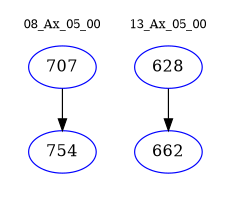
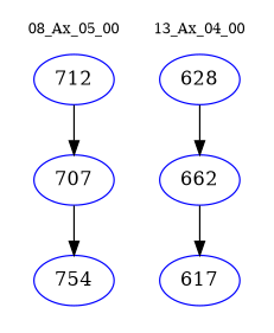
  digraph {
    node [color=blue]
    edge [color=black]
+   n1 [label=712]
    n2 [label=707]
    n3 [label=754]
    n4 [label=628]
    n5 [label=662]
+   n6 [label=617]
    subgraph cluster_1 {
      color=white
      fontsize=10
      label="08_Ax_05_00"
+     n1
      n2
      n3
    }
    subgraph cluster_2 {
      color=white
      fontsize=10
-     label="13_Ax_05_00"
+     label="13_Ax_04_00"
      n4
      n5
+     n6
    }
+   n1 -> n2
    n2 -> n3
    n4 -> n5
+   n5 -> n6
  }
